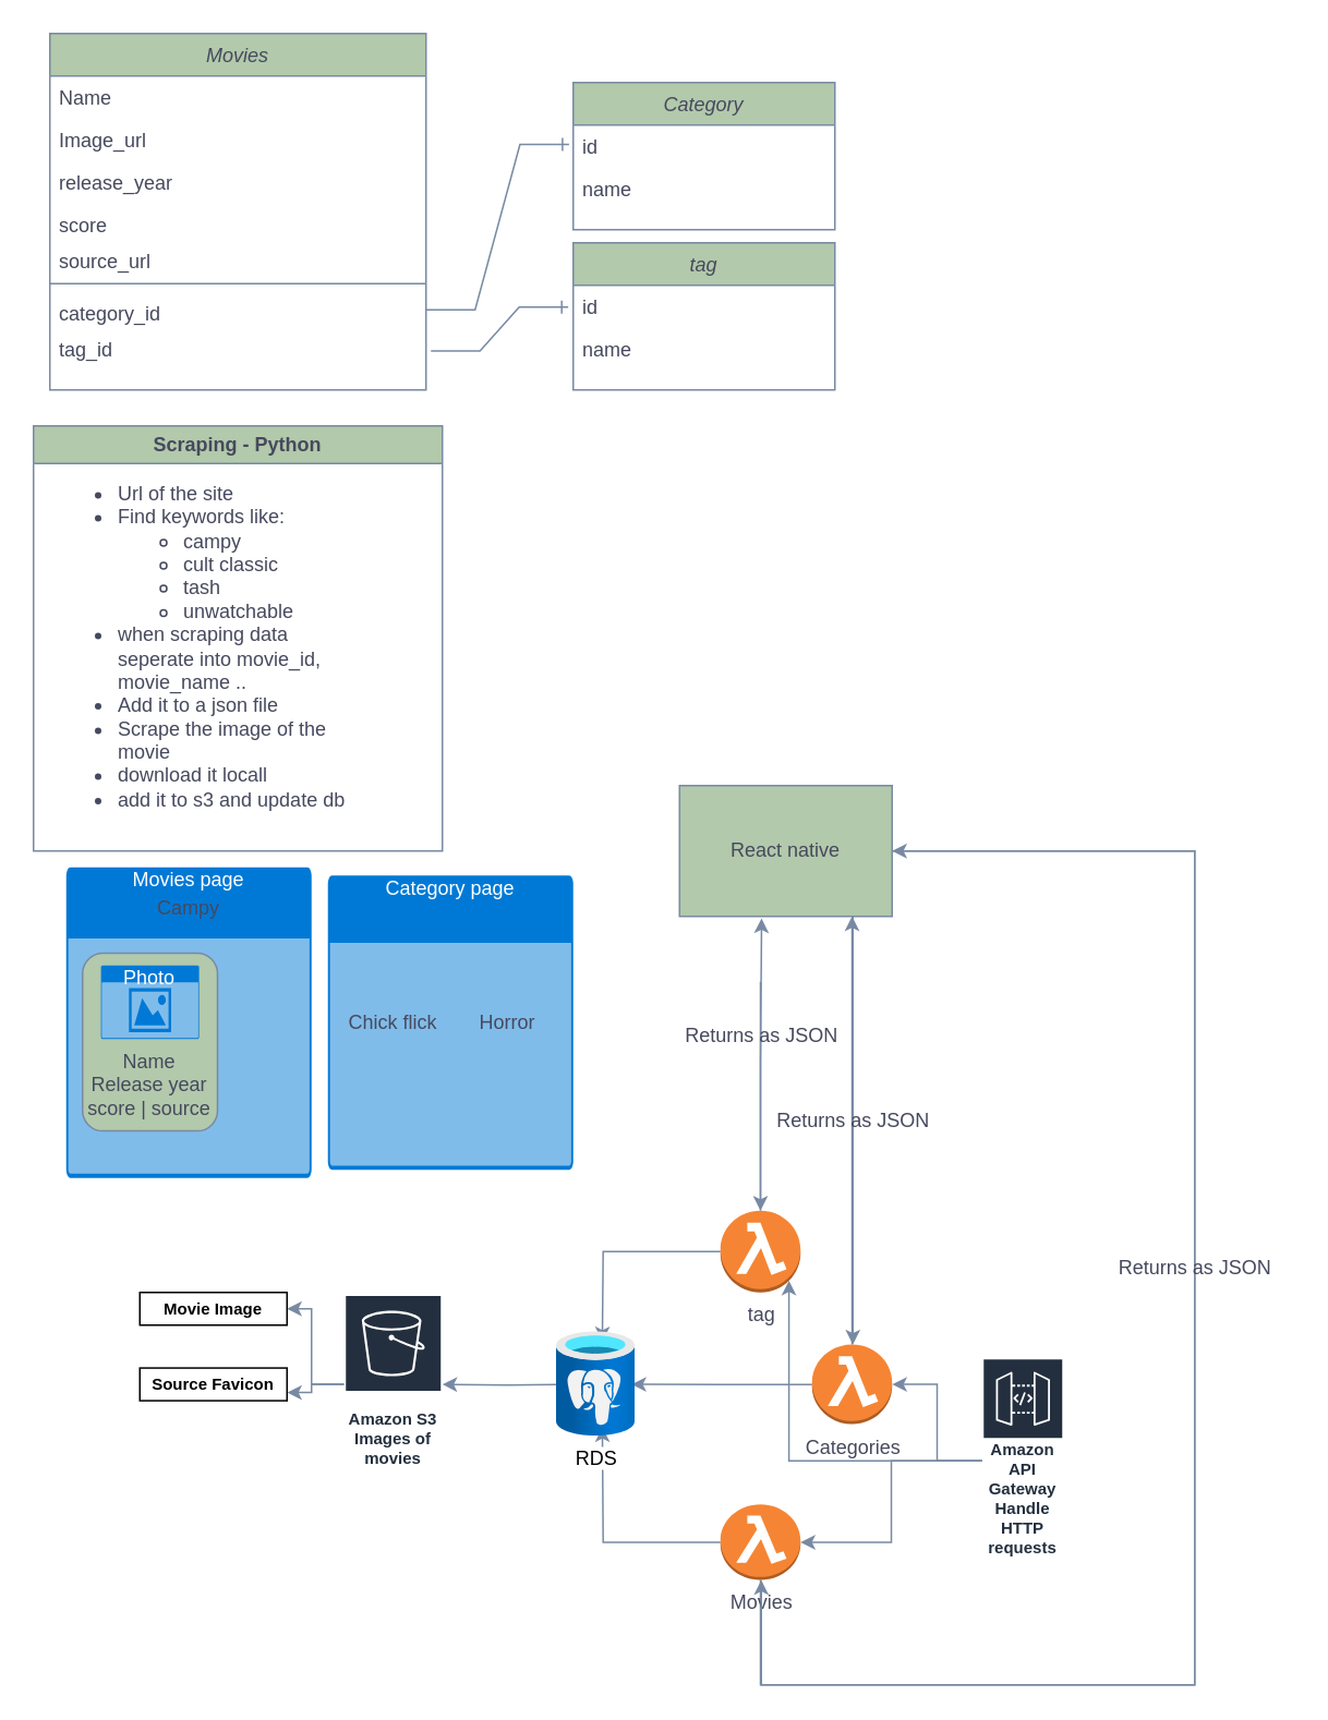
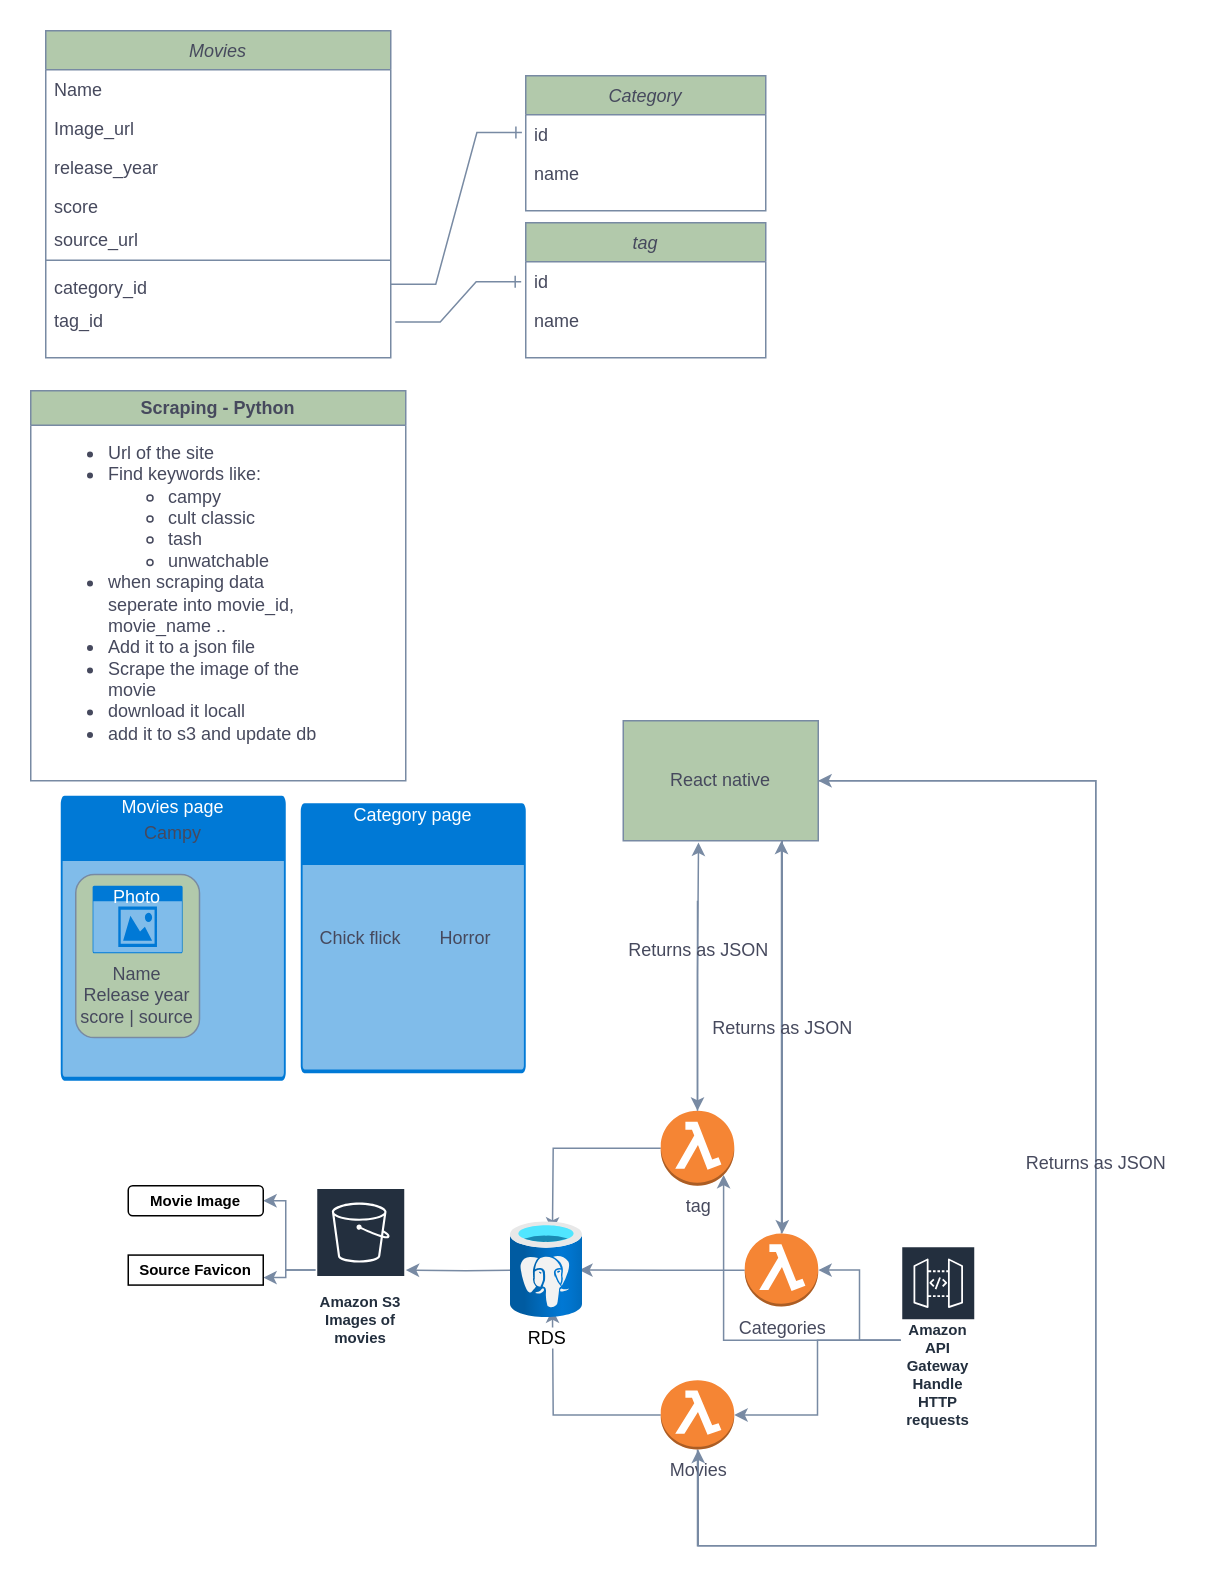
  <mxCell id="0" />
  <mxCell id="1" parent="0" />
  <mxCell id="2" value="Movies" style="swimlane;fontStyle=2;align=center;verticalAlign=top;childLayout=stackLayout;horizontal=1;startSize=26;horizontalStack=0;resizeParent=1;resizeLast=0;collapsible=1;marginBottom=0;rounded=0;shadow=0;strokeWidth=1;labelBackgroundColor=none;fillColor=#B2C9AB;strokeColor=#788AA3;fontColor=#46495D;" parent="1" vertex="1"><mxGeometry x="30" y="20" width="230" height="218" as="geometry"><mxRectangle x="220" y="120" width="160" height="26" as="alternateBounds" /></mxGeometry></mxCell>
  <mxCell id="3" value="Name" style="text;align=left;verticalAlign=top;spacingLeft=4;spacingRight=4;overflow=hidden;rotatable=0;points=[[0,0.5],[1,0.5]];portConstraint=eastwest;labelBackgroundColor=none;fontColor=#46495D;" parent="2" vertex="1"><mxGeometry y="26" width="230" height="26" as="geometry" /></mxCell>
  <mxCell id="4" value="Image_url" style="text;align=left;verticalAlign=top;spacingLeft=4;spacingRight=4;overflow=hidden;rotatable=0;points=[[0,0.5],[1,0.5]];portConstraint=eastwest;rounded=0;shadow=0;html=0;labelBackgroundColor=none;fontColor=#46495D;" parent="2" vertex="1"><mxGeometry y="52" width="230" height="26" as="geometry" /></mxCell>
  <mxCell id="5" value="release_year" style="text;align=left;verticalAlign=top;spacingLeft=4;spacingRight=4;overflow=hidden;rotatable=0;points=[[0,0.5],[1,0.5]];portConstraint=eastwest;rounded=0;shadow=0;html=0;labelBackgroundColor=none;fontColor=#46495D;" parent="2" vertex="1"><mxGeometry y="78" width="230" height="26" as="geometry" /></mxCell>
  <mxCell id="6" value="score&#10;" style="text;align=left;verticalAlign=top;spacingLeft=4;spacingRight=4;overflow=hidden;rotatable=0;points=[[0,0.5],[1,0.5]];portConstraint=eastwest;rounded=0;shadow=0;html=0;labelBackgroundColor=none;fontColor=#46495D;" parent="2" vertex="1"><mxGeometry y="104" width="230" height="22" as="geometry" /></mxCell>
  <mxCell id="7" value="source_url" style="text;align=left;verticalAlign=top;spacingLeft=4;spacingRight=4;overflow=hidden;rotatable=0;points=[[0,0.5],[1,0.5]];portConstraint=eastwest;rounded=0;shadow=0;html=0;labelBackgroundColor=none;fontColor=#46495D;" parent="2" vertex="1"><mxGeometry y="126" width="230" height="22" as="geometry" /></mxCell>
  <mxCell id="8" value="" style="line;html=1;strokeWidth=1;align=left;verticalAlign=middle;spacingTop=-1;spacingLeft=3;spacingRight=3;rotatable=0;labelPosition=right;points=[];portConstraint=eastwest;labelBackgroundColor=none;fillColor=#B2C9AB;strokeColor=#788AA3;fontColor=#46495D;" parent="2" vertex="1"><mxGeometry y="148" width="230" height="10" as="geometry" /></mxCell>
  <mxCell id="9" value="category_id" style="text;align=left;verticalAlign=top;spacingLeft=4;spacingRight=4;overflow=hidden;rotatable=0;points=[[0,0.5],[1,0.5]];portConstraint=eastwest;rounded=0;shadow=0;html=0;labelBackgroundColor=none;fontColor=#46495D;" parent="2" vertex="1"><mxGeometry y="158" width="230" height="22" as="geometry" /></mxCell>
  <mxCell id="10" value="tag_id" style="text;align=left;verticalAlign=top;spacingLeft=4;spacingRight=4;overflow=hidden;rotatable=0;points=[[0,0.5],[1,0.5]];portConstraint=eastwest;rounded=0;shadow=0;html=0;labelBackgroundColor=none;fontColor=#46495D;" parent="2" vertex="1"><mxGeometry y="180" width="230" height="22" as="geometry" /></mxCell>
  <mxCell id="11" value="Category" style="swimlane;fontStyle=2;align=center;verticalAlign=top;childLayout=stackLayout;horizontal=1;startSize=26;horizontalStack=0;resizeParent=1;resizeLast=0;collapsible=1;marginBottom=0;rounded=0;shadow=0;strokeWidth=1;labelBackgroundColor=none;fillColor=#B2C9AB;strokeColor=#788AA3;fontColor=#46495D;" parent="1" vertex="1"><mxGeometry x="350" y="50" width="160" height="90" as="geometry"><mxRectangle x="550" y="140" width="160" height="26" as="alternateBounds" /></mxGeometry></mxCell>
  <mxCell id="12" value="id" style="text;align=left;verticalAlign=top;spacingLeft=4;spacingRight=4;overflow=hidden;rotatable=0;points=[[0,0.5],[1,0.5]];portConstraint=eastwest;labelBackgroundColor=none;fontColor=#46495D;" parent="11" vertex="1"><mxGeometry y="26" width="160" height="26" as="geometry" /></mxCell>
  <mxCell id="13" value="name" style="text;align=left;verticalAlign=top;spacingLeft=4;spacingRight=4;overflow=hidden;rotatable=0;points=[[0,0.5],[1,0.5]];portConstraint=eastwest;rounded=0;shadow=0;html=0;labelBackgroundColor=none;fontColor=#46495D;" parent="11" vertex="1"><mxGeometry y="52" width="160" height="26" as="geometry" /></mxCell>
  <mxCell id="14" value="tag" style="swimlane;fontStyle=2;align=center;verticalAlign=top;childLayout=stackLayout;horizontal=1;startSize=26;horizontalStack=0;resizeParent=1;resizeLast=0;collapsible=1;marginBottom=0;rounded=0;shadow=0;strokeWidth=1;labelBackgroundColor=none;fillColor=#B2C9AB;strokeColor=#788AA3;fontColor=#46495D;" parent="1" vertex="1"><mxGeometry x="350" y="148" width="160" height="90" as="geometry"><mxRectangle x="550" y="140" width="160" height="26" as="alternateBounds" /></mxGeometry></mxCell>
  <mxCell id="15" value="id" style="text;align=left;verticalAlign=top;spacingLeft=4;spacingRight=4;overflow=hidden;rotatable=0;points=[[0,0.5],[1,0.5]];portConstraint=eastwest;labelBackgroundColor=none;fontColor=#46495D;" parent="14" vertex="1"><mxGeometry y="26" width="160" height="26" as="geometry" /></mxCell>
  <mxCell id="16" value="name" style="text;align=left;verticalAlign=top;spacingLeft=4;spacingRight=4;overflow=hidden;rotatable=0;points=[[0,0.5],[1,0.5]];portConstraint=eastwest;rounded=0;shadow=0;html=0;labelBackgroundColor=none;fontColor=#46495D;" parent="14" vertex="1"><mxGeometry y="52" width="160" height="26" as="geometry" /></mxCell>
  <mxCell id="17" value="" style="edgeStyle=entityRelationEdgeStyle;fontSize=12;html=1;endArrow=ERone;endFill=1;rounded=0;strokeColor=#788AA3;fontColor=#46495D;fillColor=#B2C9AB;entryX=-0.016;entryY=0.454;entryDx=0;entryDy=0;entryPerimeter=0;" parent="1" source="9" target="12" edge="1"><mxGeometry width="100" height="100" relative="1" as="geometry"><mxPoint x="260" y="160" as="sourcePoint" /><mxPoint x="360" y="60" as="targetPoint" /><Array as="points"><mxPoint x="280" y="140" /><mxPoint x="280" y="140" /><mxPoint x="290" y="110" /><mxPoint x="300" y="80" /></Array></mxGeometry></mxCell>
  <mxCell id="18" value="" style="edgeStyle=entityRelationEdgeStyle;fontSize=12;html=1;endArrow=ERone;endFill=1;rounded=0;strokeColor=#788AA3;fontColor=#46495D;fillColor=#B2C9AB;exitX=1.013;exitY=0.645;exitDx=0;exitDy=0;exitPerimeter=0;entryX=-0.019;entryY=0.515;entryDx=0;entryDy=0;entryPerimeter=0;" parent="1" source="10" target="15" edge="1"><mxGeometry width="100" height="100" relative="1" as="geometry"><mxPoint x="190" y="230" as="sourcePoint" /><mxPoint x="290" y="130" as="targetPoint" /><Array as="points"><mxPoint x="290" y="180" /></Array></mxGeometry></mxCell>
  <mxCell id="19" value="Scraping - Python" style="swimlane;whiteSpace=wrap;html=1;strokeColor=#788AA3;fontColor=#46495D;fillColor=#B2C9AB;" parent="1" vertex="1"><mxGeometry x="20" y="260" width="250" height="260" as="geometry" /></mxCell>
  <mxCell id="20" value="&lt;div align=&quot;left&quot;&gt;&lt;ul&gt;&lt;li&gt;Url of the site&lt;/li&gt;&lt;li&gt;Find keywords like:&lt;/li&gt;&lt;ul&gt;&lt;li&gt;campy&lt;/li&gt;&lt;li&gt;cult classic&lt;/li&gt;&lt;li&gt;tash&lt;/li&gt;&lt;li&gt;unwatchable&lt;/li&gt;&lt;/ul&gt;&lt;li&gt;when scraping data seperate into movie_id, movie_name ..&lt;/li&gt;&lt;li&gt;Add it to a json file&lt;/li&gt;&lt;li&gt;Scrape the image of the movie&lt;/li&gt;&lt;li&gt;download it locall&lt;/li&gt;&lt;li&gt;add it to s3 and update db&lt;/li&gt;&lt;/ul&gt;&lt;/div&gt;" style="text;html=1;align=left;verticalAlign=middle;whiteSpace=wrap;rounded=0;fontColor=#46495D;" parent="19" vertex="1"><mxGeometry x="10" y="60" width="190" height="150" as="geometry" /></mxCell>
  <mxCell id="21" value="Movies page" style="html=1;whiteSpace=wrap;strokeColor=none;fillColor=#0079D6;labelPosition=center;verticalLabelPosition=middle;verticalAlign=top;align=center;fontSize=12;outlineConnect=0;spacingTop=-6;fontColor=#FFFFFF;sketch=0;shape=mxgraph.sitemap.page;" parent="1" vertex="1"><mxGeometry x="40" y="530" width="150" height="190" as="geometry" /></mxCell>
  <mxCell id="22" value="" style="rounded=1;whiteSpace=wrap;html=1;strokeColor=#788AA3;fontColor=#46495D;fillColor=#B2C9AB;rotation=90;" parent="1" vertex="1"><mxGeometry x="36.87" y="595.62" width="108.75" height="82.5" as="geometry" /></mxCell>
  <mxCell id="23" value="Photo" style="html=1;whiteSpace=wrap;strokeColor=none;fillColor=#0079D6;labelPosition=center;verticalLabelPosition=middle;verticalAlign=top;align=center;fontSize=12;outlineConnect=0;spacingTop=-6;fontColor=#FFFFFF;sketch=0;shape=mxgraph.sitemap.photo;" parent="1" vertex="1"><mxGeometry x="61.25" y="590" width="60" height="45" as="geometry" /></mxCell>
  <mxCell id="24" value="Name Release year score | source" style="text;html=1;align=center;verticalAlign=middle;whiteSpace=wrap;rounded=0;fontColor=#46495D;" parent="1" vertex="1"><mxGeometry x="51.25" y="648.12" width="80" height="30" as="geometry" /></mxCell>
  <mxCell id="25" value="Campy" style="text;html=1;align=center;verticalAlign=middle;whiteSpace=wrap;rounded=0;fontColor=#46495D;" parent="1" vertex="1"><mxGeometry x="85" y="540" width="60" height="30" as="geometry" /></mxCell>
  <mxCell id="26" value="Category page" style="html=1;whiteSpace=wrap;strokeColor=none;fillColor=#0079D6;labelPosition=center;verticalLabelPosition=middle;verticalAlign=top;align=center;fontSize=12;outlineConnect=0;spacingTop=-6;fontColor=#FFFFFF;sketch=0;shape=mxgraph.sitemap.page;" parent="1" vertex="1"><mxGeometry x="200" y="535" width="150" height="180" as="geometry" /></mxCell>
  <mxCell id="27" value="Chick flick" style="text;html=1;align=center;verticalAlign=middle;whiteSpace=wrap;rounded=0;fontColor=#46495D;" parent="1" vertex="1"><mxGeometry x="210" y="610" width="60" height="30" as="geometry" /></mxCell>
  <mxCell id="28" value="Horror" style="text;html=1;align=center;verticalAlign=middle;whiteSpace=wrap;rounded=0;fontColor=#46495D;" parent="1" vertex="1"><mxGeometry x="280" y="610" width="60" height="30" as="geometry" /></mxCell>
  <mxCell id="29" style="edgeStyle=orthogonalEdgeStyle;rounded=0;orthogonalLoop=1;jettySize=auto;html=1;strokeColor=#788AA3;fontColor=#46495D;fillColor=#B2C9AB;" parent="1" source="31" edge="1"><mxGeometry relative="1" as="geometry"><mxPoint x="367.8" y="872.43" as="targetPoint" /></mxGeometry></mxCell>
  <mxCell id="30" style="edgeStyle=orthogonalEdgeStyle;rounded=0;orthogonalLoop=1;jettySize=auto;html=1;entryX=1;entryY=0.5;entryDx=0;entryDy=0;strokeColor=#788AA3;fontColor=#46495D;fillColor=#B2C9AB;" parent="1" source="31" target="45" edge="1"><mxGeometry relative="1" as="geometry"><Array as="points"><mxPoint x="465" y="1030" /><mxPoint x="730" y="1030" /><mxPoint x="730" y="520" /></Array></mxGeometry></mxCell>
  <mxCell id="31" value="Movies" style="outlineConnect=0;dashed=0;verticalLabelPosition=bottom;verticalAlign=top;align=center;html=1;shape=mxgraph.aws3.lambda_function;fillColor=#F58534;gradientColor=none;strokeColor=#788AA3;fontColor=#46495D;" parent="1" vertex="1"><mxGeometry x="440" y="919.68" width="49" height="46.22" as="geometry" /></mxCell>
  <mxCell id="32" style="edgeStyle=orthogonalEdgeStyle;rounded=0;orthogonalLoop=1;jettySize=auto;html=1;strokeColor=#788AA3;fontColor=#46495D;fillColor=#B2C9AB;" parent="1" source="34" edge="1"><mxGeometry relative="1" as="geometry"><mxPoint x="385.6" y="846.2" as="targetPoint" /></mxGeometry></mxCell>
  <mxCell id="33" style="edgeStyle=orthogonalEdgeStyle;rounded=0;orthogonalLoop=1;jettySize=auto;html=1;strokeColor=#788AA3;fontColor=#46495D;fillColor=#B2C9AB;" parent="1" source="34" edge="1"><mxGeometry relative="1" as="geometry"><mxPoint x="520.5" y="560" as="targetPoint" /></mxGeometry></mxCell>
  <mxCell id="34" value="Categories" style="outlineConnect=0;dashed=0;verticalLabelPosition=bottom;verticalAlign=top;align=center;html=1;shape=mxgraph.aws3.lambda_function;fillColor=#F58534;gradientColor=none;strokeColor=#788AA3;fontColor=#46495D;" parent="1" vertex="1"><mxGeometry x="496" y="821.89" width="49" height="48.65" as="geometry" /></mxCell>
  <mxCell id="35" style="edgeStyle=orthogonalEdgeStyle;rounded=0;orthogonalLoop=1;jettySize=auto;html=1;strokeColor=#788AA3;fontColor=#46495D;fillColor=#B2C9AB;" parent="1" source="36" edge="1"><mxGeometry relative="1" as="geometry"><mxPoint x="367.8" y="820" as="targetPoint" /></mxGeometry></mxCell>
  <mxCell id="36" value="tag" style="outlineConnect=0;dashed=0;verticalLabelPosition=bottom;verticalAlign=top;align=center;html=1;shape=mxgraph.aws3.lambda_function;fillColor=#F58534;gradientColor=none;strokeColor=#788AA3;fontColor=#46495D;" parent="1" vertex="1"><mxGeometry x="440" y="740" width="49" height="50" as="geometry" /></mxCell>
  <mxCell id="37" style="edgeStyle=orthogonalEdgeStyle;rounded=0;orthogonalLoop=1;jettySize=auto;html=1;strokeColor=#788AA3;fontColor=#46495D;fillColor=#B2C9AB;" parent="1" target="48" edge="1"><mxGeometry relative="1" as="geometry"><mxPoint x="350" y="846.215" as="sourcePoint" /></mxGeometry></mxCell>
  <mxCell id="38" style="edgeStyle=orthogonalEdgeStyle;rounded=0;orthogonalLoop=1;jettySize=auto;html=1;strokeColor=#788AA3;fontColor=#46495D;fillColor=#B2C9AB;" parent="1" source="39" target="31" edge="1"><mxGeometry relative="1" as="geometry" /></mxCell>
  <mxCell id="39" value="&lt;div&gt;Amazon API Gateway&lt;/div&gt;&lt;div&gt;Handle HTTP requests&lt;/div&gt;" style="sketch=0;outlineConnect=0;fontColor=#232F3E;gradientColor=none;strokeColor=#ffffff;fillColor=#232F3E;dashed=0;verticalLabelPosition=middle;verticalAlign=bottom;align=center;html=1;whiteSpace=wrap;fontSize=10;fontStyle=1;spacing=3;shape=mxgraph.aws4.productIcon;prIcon=mxgraph.aws4.api_gateway;" parent="1" vertex="1"><mxGeometry x="600" y="830" width="50" height="125.9" as="geometry" /></mxCell>
  <mxCell id="40" style="edgeStyle=orthogonalEdgeStyle;rounded=0;orthogonalLoop=1;jettySize=auto;html=1;entryX=0.855;entryY=0.855;entryDx=0;entryDy=0;entryPerimeter=0;strokeColor=#788AA3;fontColor=#46495D;fillColor=#B2C9AB;" parent="1" source="39" target="36" edge="1"><mxGeometry relative="1" as="geometry" /></mxCell>
  <mxCell id="41" style="edgeStyle=orthogonalEdgeStyle;rounded=0;orthogonalLoop=1;jettySize=auto;html=1;entryX=1;entryY=0.5;entryDx=0;entryDy=0;entryPerimeter=0;strokeColor=#788AA3;fontColor=#46495D;fillColor=#B2C9AB;" parent="1" source="39" target="34" edge="1"><mxGeometry relative="1" as="geometry" /></mxCell>
  <mxCell id="42" style="edgeStyle=orthogonalEdgeStyle;rounded=0;orthogonalLoop=1;jettySize=auto;html=1;strokeColor=#788AA3;fontColor=#46495D;fillColor=#B2C9AB;" parent="1" source="45" target="31" edge="1"><mxGeometry relative="1" as="geometry"><Array as="points"><mxPoint x="730" y="520" /><mxPoint x="730" y="1030" /><mxPoint x="465" y="1030" /></Array></mxGeometry></mxCell>
  <mxCell id="43" style="edgeStyle=orthogonalEdgeStyle;rounded=0;orthogonalLoop=1;jettySize=auto;html=1;strokeColor=#788AA3;fontColor=#46495D;fillColor=#B2C9AB;" parent="1" source="45" target="34" edge="1"><mxGeometry relative="1" as="geometry"><Array as="points"><mxPoint x="521" y="620" /><mxPoint x="521" y="620" /></Array></mxGeometry></mxCell>
  <mxCell id="44" style="edgeStyle=orthogonalEdgeStyle;rounded=0;orthogonalLoop=1;jettySize=auto;html=1;strokeColor=#788AA3;fontColor=#46495D;fillColor=#B2C9AB;" parent="1" source="52" target="36" edge="1"><mxGeometry relative="1" as="geometry"><Array as="points"><mxPoint x="465" y="600" /><mxPoint x="465" y="600" /></Array></mxGeometry></mxCell>
  <mxCell id="45" value="React native" style="rounded=0;whiteSpace=wrap;html=1;strokeColor=#788AA3;fontColor=#46495D;fillColor=#B2C9AB;" parent="1" vertex="1"><mxGeometry x="415" y="480" width="130" height="80" as="geometry" /></mxCell>
  <mxCell id="46" value="" style="edgeStyle=orthogonalEdgeStyle;rounded=0;orthogonalLoop=1;jettySize=auto;html=1;strokeColor=#788AA3;fontColor=#46495D;fillColor=#B2C9AB;" parent="1" source="48" target="53" edge="1"><mxGeometry relative="1" as="geometry" /></mxCell>
  <mxCell id="47" style="edgeStyle=orthogonalEdgeStyle;rounded=0;orthogonalLoop=1;jettySize=auto;html=1;entryX=1;entryY=0.75;entryDx=0;entryDy=0;strokeColor=#788AA3;fontColor=#46495D;fillColor=#B2C9AB;" parent="1" source="48" target="54" edge="1"><mxGeometry relative="1" as="geometry" /></mxCell>
  <mxCell id="48" value="&lt;div&gt;Amazon S3&lt;/div&gt;&lt;div&gt;Images of movies&lt;/div&gt;" style="sketch=0;outlineConnect=0;fontColor=#232F3E;gradientColor=none;strokeColor=#ffffff;fillColor=#232F3E;dashed=0;verticalLabelPosition=middle;verticalAlign=bottom;align=center;html=1;whiteSpace=wrap;fontSize=10;fontStyle=1;spacing=3;shape=mxgraph.aws4.productIcon;prIcon=mxgraph.aws4.s3;" parent="1" vertex="1"><mxGeometry x="210" y="791.22" width="60" height="110" as="geometry" /></mxCell>
  <mxCell id="49" style="edgeStyle=orthogonalEdgeStyle;rounded=0;orthogonalLoop=1;jettySize=auto;html=1;entryX=0.386;entryY=1.015;entryDx=0;entryDy=0;entryPerimeter=0;strokeColor=#788AA3;fontColor=#46495D;fillColor=#B2C9AB;" parent="1" source="36" target="45" edge="1"><mxGeometry relative="1" as="geometry" /></mxCell>
  <mxCell id="50" value="Returns as JSON" style="text;html=1;align=center;verticalAlign=middle;resizable=0;points=[];autosize=1;strokeColor=none;fillColor=none;fontColor=#46495D;" parent="1" vertex="1"><mxGeometry x="670" y="760" width="120" height="30" as="geometry" /></mxCell>
  <mxCell id="51" value="Returns as JSON" style="text;html=1;align=center;verticalAlign=middle;resizable=0;points=[];autosize=1;strokeColor=none;fillColor=none;fontColor=#46495D;" parent="1" vertex="1"><mxGeometry x="460.5" y="670" width="120" height="30" as="geometry" /></mxCell>
  <mxCell id="52" value="Returns as JSON" style="text;html=1;align=center;verticalAlign=middle;resizable=0;points=[];autosize=1;strokeColor=none;fillColor=none;fontColor=#46495D;" parent="1" vertex="1"><mxGeometry x="404.5" y="618.12" width="120" height="30" as="geometry" /></mxCell>
- <mxCell id="53" value="Movie Image" style="whiteSpace=wrap;html=1;fontSize=10;verticalAlign=bottom;sketch=0;dashed=0;fontStyle=1;spacing=3;labelBackgroundColor=none;" parent="1" vertex="1"><mxGeometry x="85" y="790" width="90" height="20" as="geometry" /></mxCell>
+ <mxCell id="53" value="Movie Image" style="whiteSpace=wrap;html=1;fontSize=10;verticalAlign=bottom;sketch=0;dashed=0;fontStyle=1;spacing=3;labelBackgroundColor=none;rounded=1;" parent="1" vertex="1"><mxGeometry x="85" y="790" width="90" height="20" as="geometry" /></mxCell>
  <mxCell id="54" value="Source Favicon" style="whiteSpace=wrap;html=1;fontSize=10;verticalAlign=bottom;sketch=0;dashed=0;fontStyle=1;spacing=3;labelBackgroundColor=none;" parent="1" vertex="1"><mxGeometry x="85" y="836.22" width="90" height="20" as="geometry" /></mxCell>
  <mxCell id="55" value="RDS" style="image;aspect=fixed;html=1;points=[];align=center;fontSize=12;image=img/lib/azure2/databases/Azure_Database_PostgreSQL_Server.svg;" vertex="1" parent="1"><mxGeometry x="340" y="814.22" width="48" height="64" as="geometry" /></mxCell>
